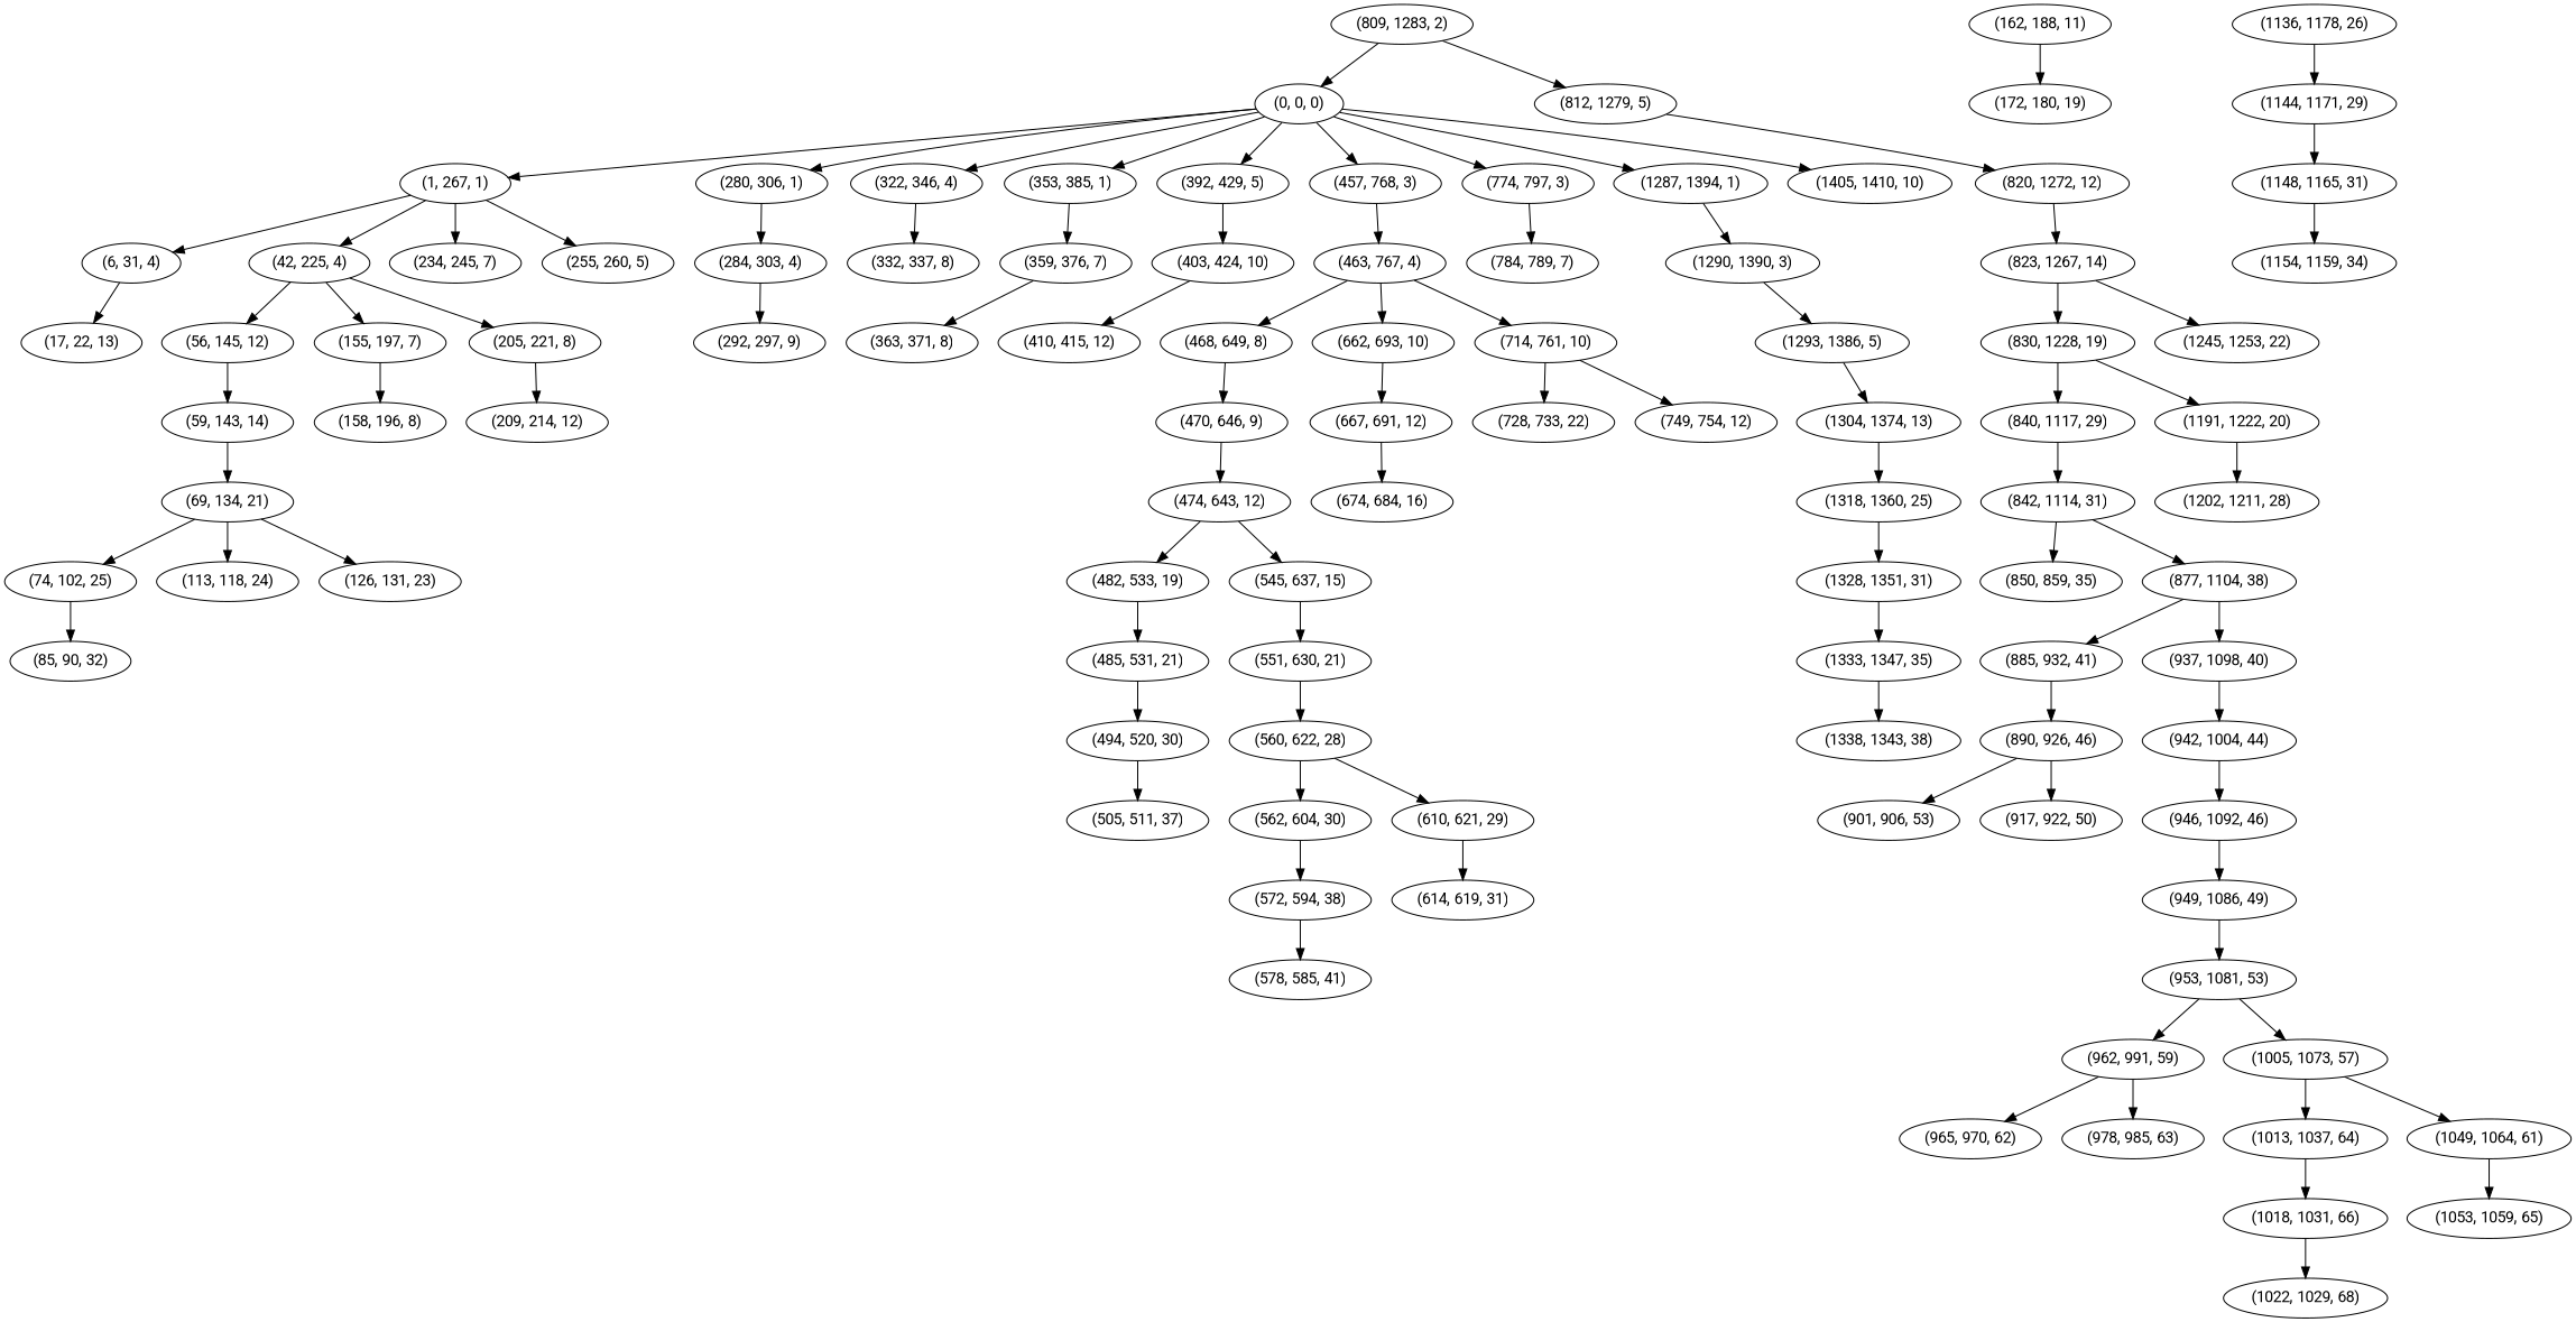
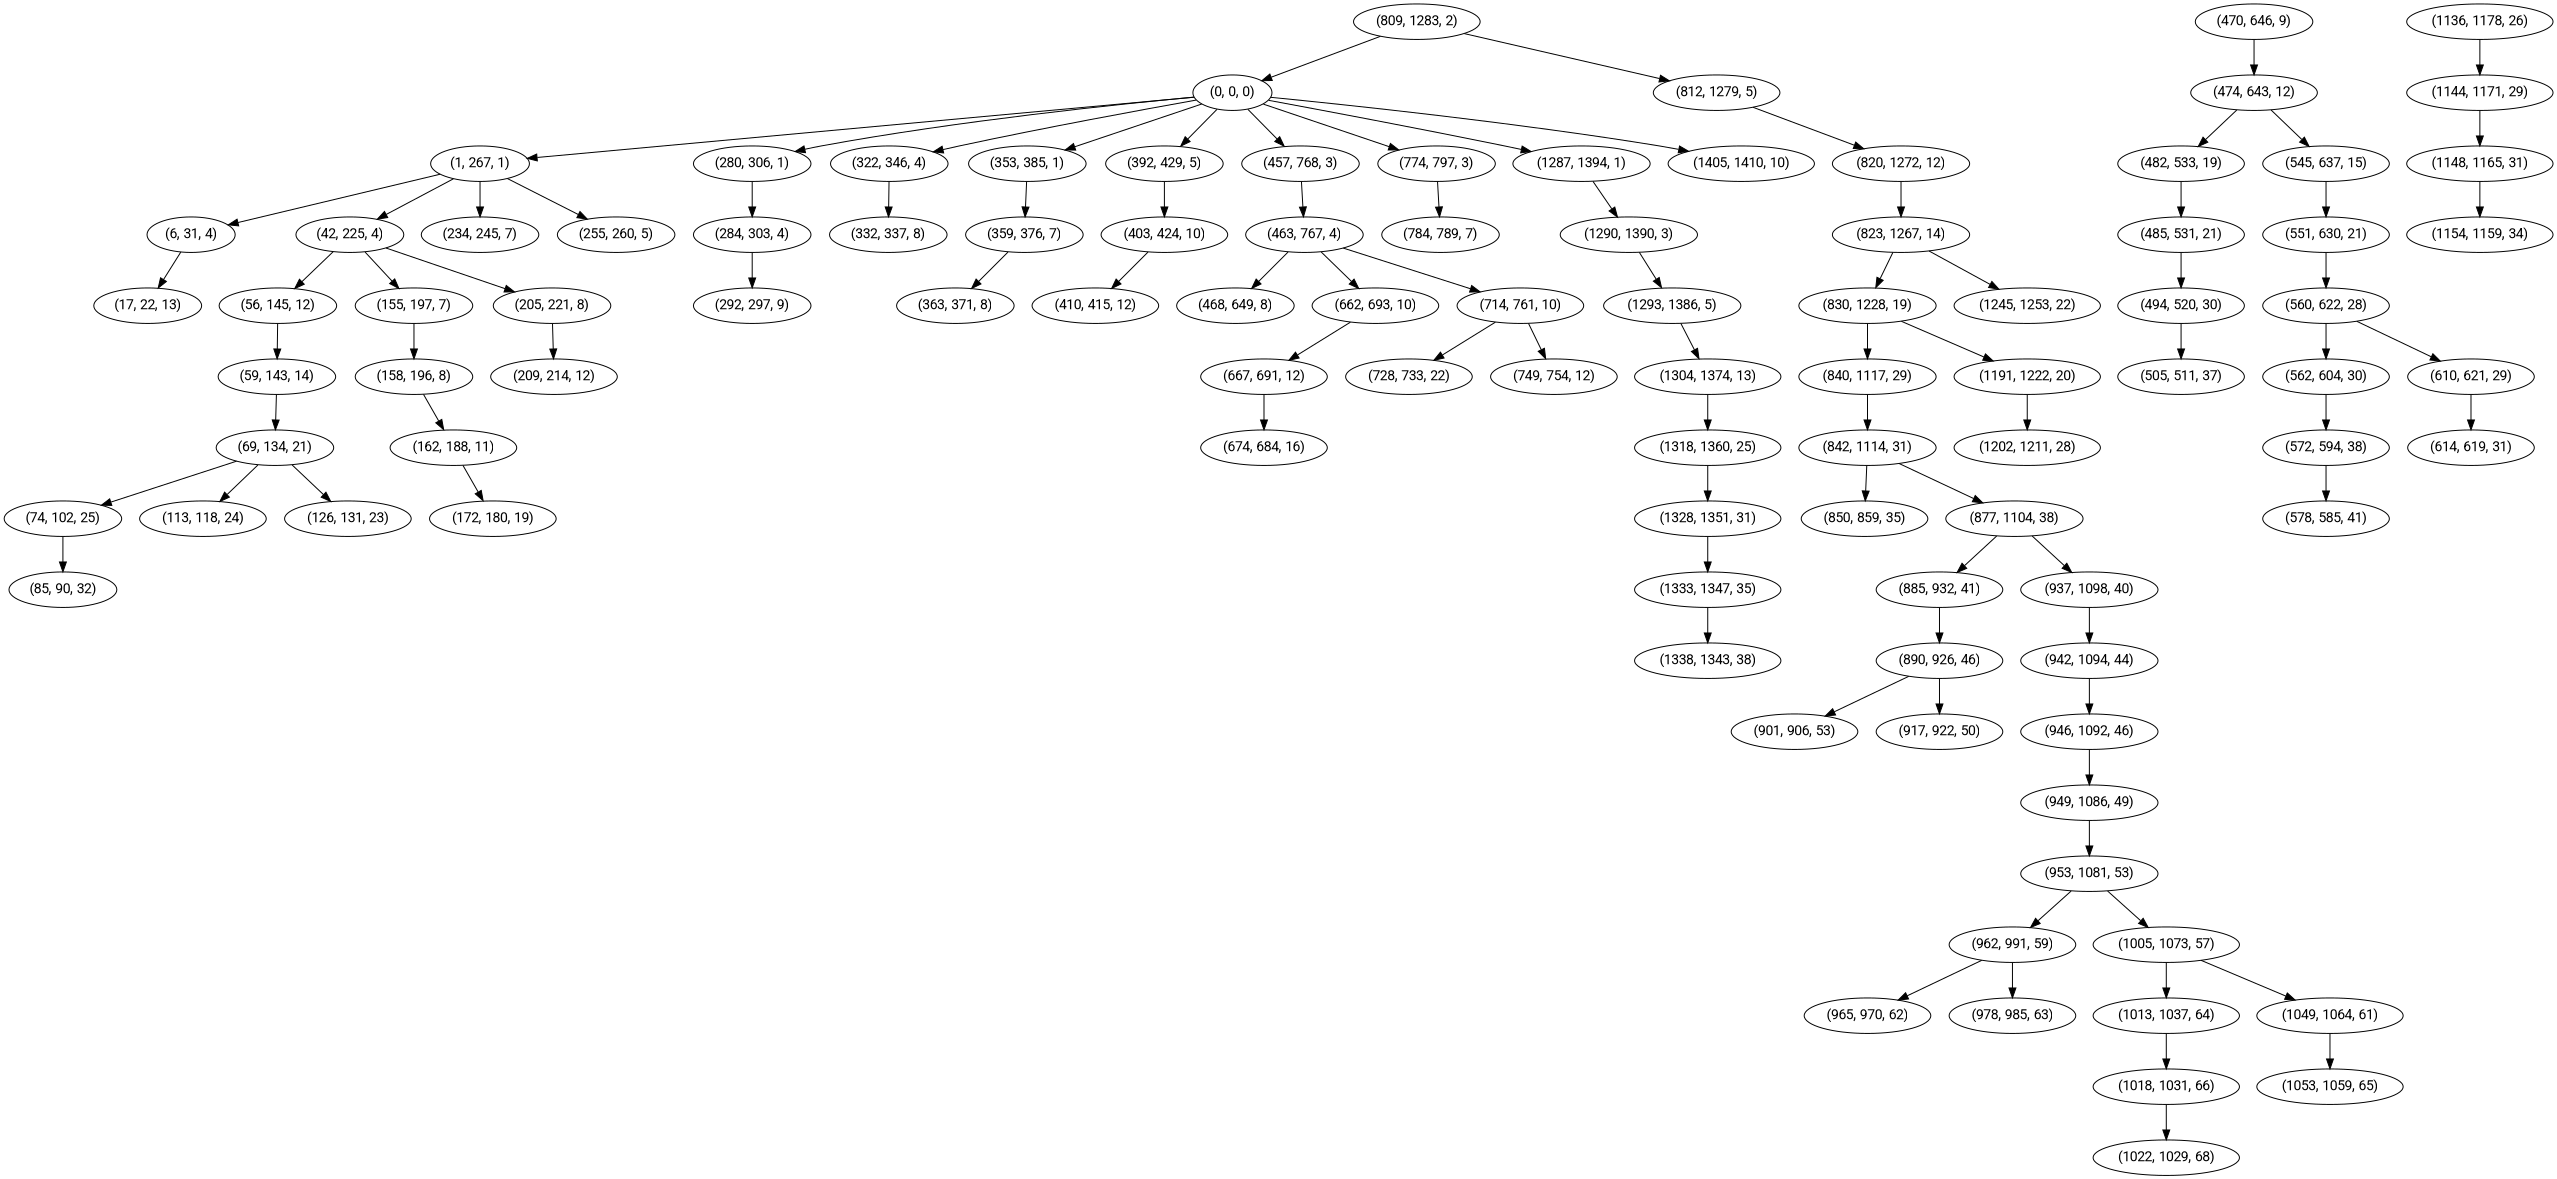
  digraph {
    fontname=Roboto
    node [fontname=Roboto]
    edge [fontname=Roboto]
    "(0, 0, 0)"
    "(1, 267, 1)"
    "(280, 306, 1)"
    "(322, 346, 4)"
    "(353, 385, 1)"
    "(392, 429, 5)"
    "(457, 768, 3)"
    "(774, 797, 3)"
    "(1287, 1394, 1)"
    "(1405, 1410, 10)"
    "(6, 31, 4)"
    "(42, 225, 4)"
    "(234, 245, 7)"
    "(255, 260, 5)"
    "(284, 303, 4)"
    "(332, 337, 8)"
    "(359, 376, 7)"
    "(403, 424, 10)"
    "(463, 767, 4)"
    "(784, 789, 7)"
    "(809, 1283, 2)"
    "(812, 1279, 5)"
    "(1290, 1390, 3)"
    "(17, 22, 13)"
    "(56, 145, 12)"
    "(155, 197, 7)"
    "(205, 221, 8)"
    "(59, 143, 14)"
    "(158, 196, 8)"
    "(209, 214, 12)"
    "(69, 134, 21)"
    "(74, 102, 25)"
    "(113, 118, 24)"
    "(126, 131, 23)"
    "(85, 90, 32)"
    "(162, 188, 11)"
    "(172, 180, 19)"
    "(292, 297, 9)"
    "(363, 371, 8)"
    "(410, 415, 12)"
    "(468, 649, 8)"
    "(662, 693, 10)"
    "(714, 761, 10)"
    "(470, 646, 9)"
    "(667, 691, 12)"
    "(728, 733, 22)"
    "(749, 754, 12)"
    "(474, 643, 12)"
    "(482, 533, 19)"
    "(545, 637, 15)"
    "(485, 531, 21)"
    "(551, 630, 21)"
    "(494, 520, 30)"
    "(505, 511, 37)"
    "(560, 622, 28)"
    "(562, 604, 30)"
    "(610, 621, 29)"
    "(572, 594, 38)"
    "(614, 619, 31)"
    "(578, 585, 41)"
    "(674, 684, 16)"
    "(820, 1272, 12)"
    "(823, 1267, 14)"
    "(830, 1228, 19)"
    "(1245, 1253, 22)"
    "(840, 1117, 29)"
    "(1191, 1222, 20)"
    "(842, 1114, 31)"
    "(1136, 1178, 26)"
    "(1144, 1171, 29)"
    "(1202, 1211, 28)"
    "(850, 859, 35)"
    "(877, 1104, 38)"
    "(885, 932, 41)"
    "(937, 1098, 40)"
    "(890, 926, 46)"
-   "(942, 1094, 44)" [label="(942, 1004, 44)"]
+   "(942, 1094, 44)"
    "(901, 906, 53)"
    "(917, 922, 50)"
    "(946, 1092, 46)"
    "(949, 1086, 49)"
    "(953, 1081, 53)"
    "(962, 991, 59)"
    "(1005, 1073, 57)"
    "(965, 970, 62)"
    "(978, 985, 63)"
    "(1013, 1037, 64)"
    "(1049, 1064, 61)"
    "(1018, 1031, 66)"
    "(1053, 1059, 65)"
    "(1022, 1029, 68)"
    "(1148, 1165, 31)"
    "(1154, 1159, 34)"
    "(1293, 1386, 5)"
    "(1304, 1374, 13)"
    "(1318, 1360, 25)"
    "(1328, 1351, 31)"
    "(1333, 1347, 35)"
    "(1338, 1343, 38)"
    "(0, 0, 0)" -> "(1, 267, 1)"
    "(0, 0, 0)" -> "(280, 306, 1)"
    "(0, 0, 0)" -> "(322, 346, 4)"
    "(0, 0, 0)" -> "(353, 385, 1)"
    "(0, 0, 0)" -> "(392, 429, 5)"
    "(0, 0, 0)" -> "(457, 768, 3)"
    "(0, 0, 0)" -> "(774, 797, 3)"
    "(0, 0, 0)" -> "(1287, 1394, 1)"
    "(0, 0, 0)" -> "(1405, 1410, 10)"
    "(1, 267, 1)" -> "(6, 31, 4)"
    "(1, 267, 1)" -> "(42, 225, 4)"
    "(1, 267, 1)" -> "(234, 245, 7)"
    "(1, 267, 1)" -> "(255, 260, 5)"
    "(280, 306, 1)" -> "(284, 303, 4)"
    "(322, 346, 4)" -> "(332, 337, 8)"
    "(353, 385, 1)" -> "(359, 376, 7)"
    "(392, 429, 5)" -> "(403, 424, 10)"
    "(457, 768, 3)" -> "(463, 767, 4)"
    "(774, 797, 3)" -> "(784, 789, 7)"
    "(1287, 1394, 1)" -> "(1290, 1390, 3)"
    "(6, 31, 4)" -> "(17, 22, 13)"
    "(42, 225, 4)" -> "(56, 145, 12)"
    "(42, 225, 4)" -> "(155, 197, 7)"
    "(42, 225, 4)" -> "(205, 221, 8)"
    "(284, 303, 4)" -> "(292, 297, 9)"
    "(359, 376, 7)" -> "(363, 371, 8)"
    "(403, 424, 10)" -> "(410, 415, 12)"
    "(463, 767, 4)" -> "(468, 649, 8)"
    "(463, 767, 4)" -> "(662, 693, 10)"
    "(463, 767, 4)" -> "(714, 761, 10)"
    "(809, 1283, 2)" -> "(0, 0, 0)"
    "(809, 1283, 2)" -> "(812, 1279, 5)"
    "(812, 1279, 5)" -> "(820, 1272, 12)"
    "(1290, 1390, 3)" -> "(1293, 1386, 5)"
    "(56, 145, 12)" -> "(59, 143, 14)"
    "(155, 197, 7)" -> "(158, 196, 8)"
    "(205, 221, 8)" -> "(209, 214, 12)"
    "(59, 143, 14)" -> "(69, 134, 21)"
+   "(158, 196, 8)" -> "(162, 188, 11)"
    "(69, 134, 21)" -> "(74, 102, 25)"
    "(69, 134, 21)" -> "(113, 118, 24)"
    "(69, 134, 21)" -> "(126, 131, 23)"
    "(74, 102, 25)" -> "(85, 90, 32)"
    "(162, 188, 11)" -> "(172, 180, 19)"
-   "(468, 649, 8)" -> "(470, 646, 9)"
    "(662, 693, 10)" -> "(667, 691, 12)"
    "(714, 761, 10)" -> "(728, 733, 22)"
    "(714, 761, 10)" -> "(749, 754, 12)"
    "(470, 646, 9)" -> "(474, 643, 12)"
    "(667, 691, 12)" -> "(674, 684, 16)"
    "(474, 643, 12)" -> "(482, 533, 19)"
    "(474, 643, 12)" -> "(545, 637, 15)"
    "(482, 533, 19)" -> "(485, 531, 21)"
    "(545, 637, 15)" -> "(551, 630, 21)"
    "(485, 531, 21)" -> "(494, 520, 30)"
    "(551, 630, 21)" -> "(560, 622, 28)"
    "(494, 520, 30)" -> "(505, 511, 37)"
    "(560, 622, 28)" -> "(562, 604, 30)"
    "(560, 622, 28)" -> "(610, 621, 29)"
    "(562, 604, 30)" -> "(572, 594, 38)"
    "(610, 621, 29)" -> "(614, 619, 31)"
    "(572, 594, 38)" -> "(578, 585, 41)"
    "(820, 1272, 12)" -> "(823, 1267, 14)"
    "(823, 1267, 14)" -> "(830, 1228, 19)"
    "(823, 1267, 14)" -> "(1245, 1253, 22)"
    "(830, 1228, 19)" -> "(840, 1117, 29)"
    "(830, 1228, 19)" -> "(1191, 1222, 20)"
    "(840, 1117, 29)" -> "(842, 1114, 31)"
    "(1191, 1222, 20)" -> "(1202, 1211, 28)"
    "(842, 1114, 31)" -> "(850, 859, 35)"
    "(842, 1114, 31)" -> "(877, 1104, 38)"
    "(1136, 1178, 26)" -> "(1144, 1171, 29)"
    "(1144, 1171, 29)" -> "(1148, 1165, 31)"
    "(877, 1104, 38)" -> "(885, 932, 41)"
    "(877, 1104, 38)" -> "(937, 1098, 40)"
    "(885, 932, 41)" -> "(890, 926, 46)"
    "(937, 1098, 40)" -> "(942, 1094, 44)"
    "(890, 926, 46)" -> "(901, 906, 53)"
    "(890, 926, 46)" -> "(917, 922, 50)"
    "(942, 1094, 44)" -> "(946, 1092, 46)"
    "(946, 1092, 46)" -> "(949, 1086, 49)"
    "(949, 1086, 49)" -> "(953, 1081, 53)"
    "(953, 1081, 53)" -> "(962, 991, 59)"
    "(953, 1081, 53)" -> "(1005, 1073, 57)"
    "(962, 991, 59)" -> "(965, 970, 62)"
    "(962, 991, 59)" -> "(978, 985, 63)"
    "(1005, 1073, 57)" -> "(1013, 1037, 64)"
    "(1005, 1073, 57)" -> "(1049, 1064, 61)"
    "(1013, 1037, 64)" -> "(1018, 1031, 66)"
    "(1049, 1064, 61)" -> "(1053, 1059, 65)"
    "(1018, 1031, 66)" -> "(1022, 1029, 68)"
    "(1148, 1165, 31)" -> "(1154, 1159, 34)"
    "(1293, 1386, 5)" -> "(1304, 1374, 13)"
    "(1304, 1374, 13)" -> "(1318, 1360, 25)"
    "(1318, 1360, 25)" -> "(1328, 1351, 31)"
    "(1328, 1351, 31)" -> "(1333, 1347, 35)"
    "(1333, 1347, 35)" -> "(1338, 1343, 38)"
  }
